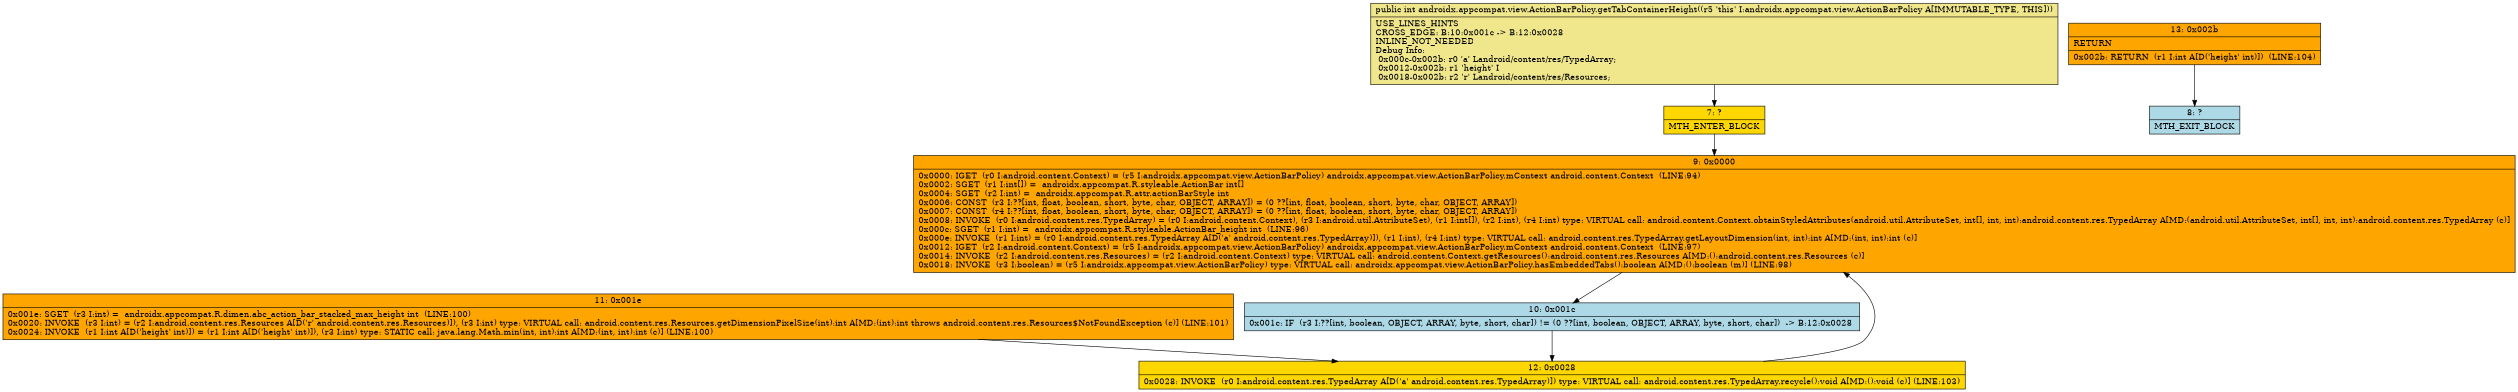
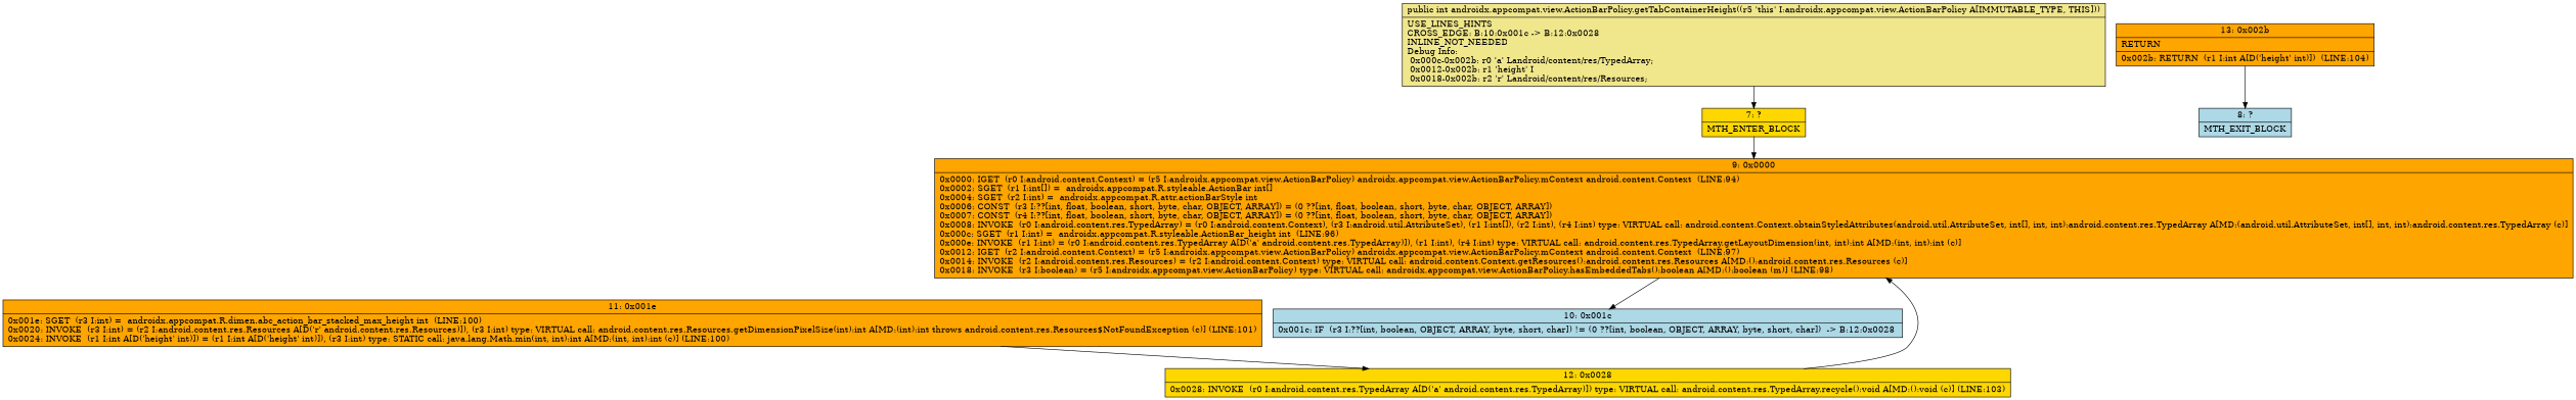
  digraph {
    node [fillcolor=orange shape=record style=filled]
    n1 [fillcolor=gold label="{7\:\ ?|MTH_ENTER_BLOCK\l}"]
    n2 [label="{9\:\ 0x0000|0x0000: IGET  (r0 I:android.content.Context) = (r5 I:androidx.appcompat.view.ActionBarPolicy) androidx.appcompat.view.ActionBarPolicy.mContext android.content.Context  (LINE:94)\l0x0002: SGET  (r1 I:int[]) =  androidx.appcompat.R.styleable.ActionBar int[] \l0x0004: SGET  (r2 I:int) =  androidx.appcompat.R.attr.actionBarStyle int \l0x0006: CONST  (r3 I:??[int, float, boolean, short, byte, char, OBJECT, ARRAY]) = (0 ??[int, float, boolean, short, byte, char, OBJECT, ARRAY]) \l0x0007: CONST  (r4 I:??[int, float, boolean, short, byte, char, OBJECT, ARRAY]) = (0 ??[int, float, boolean, short, byte, char, OBJECT, ARRAY]) \l0x0008: INVOKE  (r0 I:android.content.res.TypedArray) = (r0 I:android.content.Context), (r3 I:android.util.AttributeSet), (r1 I:int[]), (r2 I:int), (r4 I:int) type: VIRTUAL call: android.content.Context.obtainStyledAttributes(android.util.AttributeSet, int[], int, int):android.content.res.TypedArray A[MD:(android.util.AttributeSet, int[], int, int):android.content.res.TypedArray (c)]\l0x000c: SGET  (r1 I:int) =  androidx.appcompat.R.styleable.ActionBar_height int  (LINE:96)\l0x000e: INVOKE  (r1 I:int) = (r0 I:android.content.res.TypedArray A[D('a' android.content.res.TypedArray)]), (r1 I:int), (r4 I:int) type: VIRTUAL call: android.content.res.TypedArray.getLayoutDimension(int, int):int A[MD:(int, int):int (c)]\l0x0012: IGET  (r2 I:android.content.Context) = (r5 I:androidx.appcompat.view.ActionBarPolicy) androidx.appcompat.view.ActionBarPolicy.mContext android.content.Context  (LINE:97)\l0x0014: INVOKE  (r2 I:android.content.res.Resources) = (r2 I:android.content.Context) type: VIRTUAL call: android.content.Context.getResources():android.content.res.Resources A[MD:():android.content.res.Resources (c)]\l0x0018: INVOKE  (r3 I:boolean) = (r5 I:androidx.appcompat.view.ActionBarPolicy) type: VIRTUAL call: androidx.appcompat.view.ActionBarPolicy.hasEmbeddedTabs():boolean A[MD:():boolean (m)] (LINE:98)\l}"]
    n3 [fillcolor=lightblue label="{10\:\ 0x001c|0x001c: IF  (r3 I:??[int, boolean, OBJECT, ARRAY, byte, short, char]) != (0 ??[int, boolean, OBJECT, ARRAY, byte, short, char])  \-\> B:12:0x0028 \l}"]
    n4 [fillcolor=gold label="{12\:\ 0x0028|0x0028: INVOKE  (r0 I:android.content.res.TypedArray A[D('a' android.content.res.TypedArray)]) type: VIRTUAL call: android.content.res.TypedArray.recycle():void A[MD:():void (c)] (LINE:103)\l}"]
    n5 [label="{11\:\ 0x001e|0x001e: SGET  (r3 I:int) =  androidx.appcompat.R.dimen.abc_action_bar_stacked_max_height int  (LINE:100)\l0x0020: INVOKE  (r3 I:int) = (r2 I:android.content.res.Resources A[D('r' android.content.res.Resources)]), (r3 I:int) type: VIRTUAL call: android.content.res.Resources.getDimensionPixelSize(int):int A[MD:(int):int throws android.content.res.Resources$NotFoundException (c)] (LINE:101)\l0x0024: INVOKE  (r1 I:int A[D('height' int)]) = (r1 I:int A[D('height' int)]), (r3 I:int) type: STATIC call: java.lang.Math.min(int, int):int A[MD:(int, int):int (c)] (LINE:100)\l}"]
    n6 [label="{13\:\ 0x002b|RETURN\l|0x002b: RETURN  (r1 I:int A[D('height' int)])  (LINE:104)\l}"]
    n7 [fillcolor=lightblue label="{8\:\ ?|MTH_EXIT_BLOCK\l}"]
    n8 [fillcolor=khaki label="{public int androidx.appcompat.view.ActionBarPolicy.getTabContainerHeight((r5 'this' I:androidx.appcompat.view.ActionBarPolicy A[IMMUTABLE_TYPE, THIS]))  | USE_LINES_HINTS\lCROSS_EDGE: B:10:0x001c \-\> B:12:0x0028\lINLINE_NOT_NEEDED\lDebug Info:\l  0x000c\-0x002b: r0 'a' Landroid\/content\/res\/TypedArray;\l  0x0012\-0x002b: r1 'height' I\l  0x0018\-0x002b: r2 'r' Landroid\/content\/res\/Resources;\l}"]
    n1 -> n2
    n2 -> n3
-   n3 -> n4
    n4 -> n2
    n5 -> n4
    n6 -> n7
    n8 -> n1
  }
